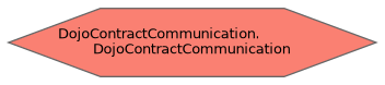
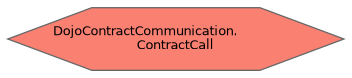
  digraph {
    rankdir=LR
    fontname="DejaVu Sans"
-   n1 [color=grey40 fillcolor=salmon fontname="DejaVu Sans" fontsize=10 height=0.2 label="DojoContractCommunication.\lDojoContractCommunication" shape=hexagon style=filled width=0.4]
+   n1 [color=grey40 fillcolor=salmon fontname="DejaVu Sans" fontsize=10 height=0.2 label="DojoContractCommunication.\lContractCall" shape=hexagon style=filled width=0.4]
  }
